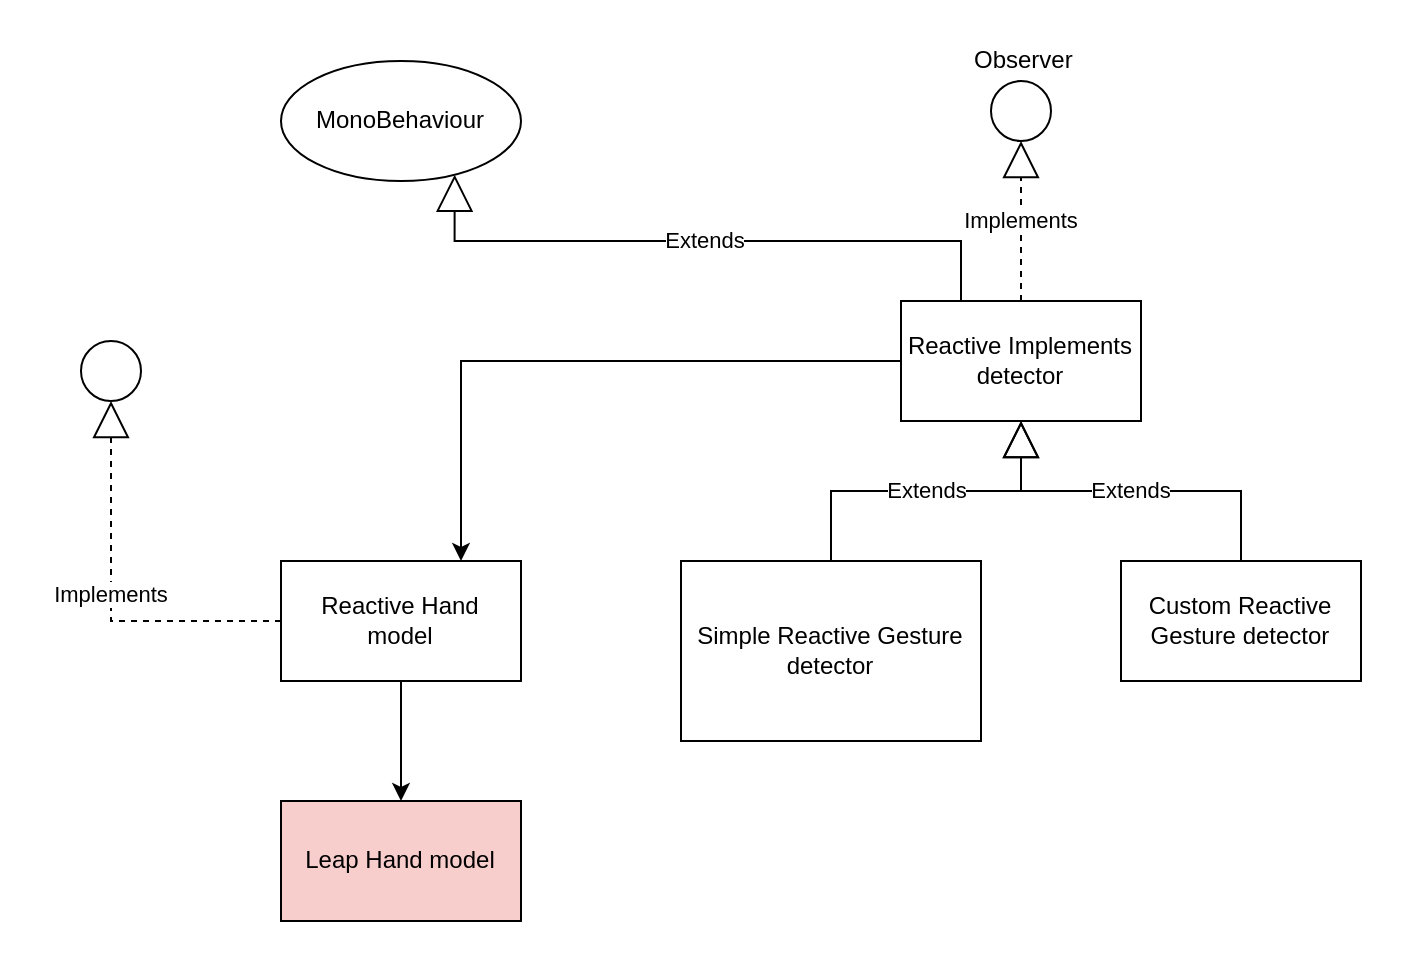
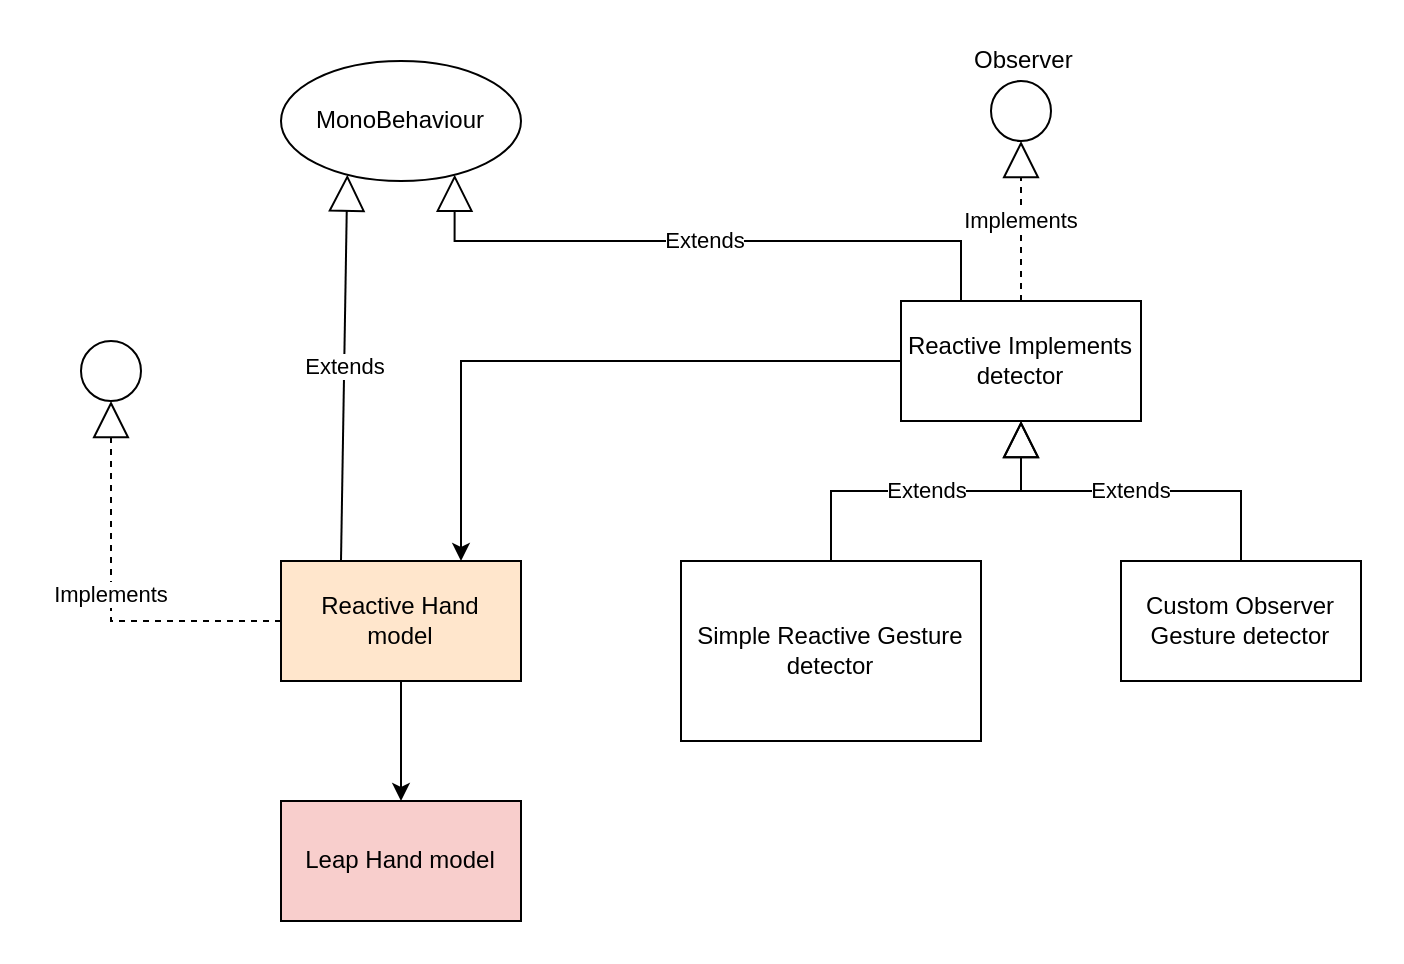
  <mxCell id="0" />
  <mxCell id="1" parent="0" />
  <mxCell id="2" value="Leap Hand model" style="rounded=0;whiteSpace=wrap;html=1;fillColor=#f8cecc;" parent="1" vertex="1"><mxGeometry x="140" y="400" width="120" height="60" as="geometry" /></mxCell>
  <mxCell id="3" style="edgeStyle=orthogonalEdgeStyle;rounded=0;orthogonalLoop=1;jettySize=auto;html=1;" parent="1" source="4" target="2" edge="1"><mxGeometry relative="1" as="geometry" /></mxCell>
- <mxCell id="4" value="Reactive Hand &lt;br&gt;model" style="rounded=0;whiteSpace=wrap;html=1;" parent="1" vertex="1"><mxGeometry x="140" y="280" width="120" height="60" as="geometry" /></mxCell>
+ <mxCell id="4" value="Reactive Hand &lt;br&gt;model" style="rounded=0;whiteSpace=wrap;html=1;fillColor=#ffe6cc;" parent="1" vertex="1"><mxGeometry x="140" y="280" width="120" height="60" as="geometry" /></mxCell>
  <mxCell id="5" style="edgeStyle=orthogonalEdgeStyle;rounded=0;orthogonalLoop=1;jettySize=auto;html=1;" parent="1" source="6" target="4" edge="1"><mxGeometry relative="1" as="geometry"><Array as="points"><mxPoint x="230" y="180" /></Array></mxGeometry></mxCell>
  <mxCell id="6" value="Reactive Implements detector" style="rounded=0;whiteSpace=wrap;html=1;" parent="1" vertex="1"><mxGeometry x="450" y="150" width="120" height="60" as="geometry" /></mxCell>
  <mxCell id="7" value="Simple Reactive Gesture detector" style="rounded=0;whiteSpace=wrap;html=1;" parent="1" vertex="1"><mxGeometry x="340" y="280" width="150" height="90" as="geometry" /></mxCell>
- <mxCell id="8" value="Custom Reactive Gesture detector" style="rounded=0;whiteSpace=wrap;html=1;" parent="1" vertex="1"><mxGeometry x="560" y="280" width="120" height="60" as="geometry" /></mxCell>
+ <mxCell id="8" value="Custom Observer Gesture detector" style="rounded=0;whiteSpace=wrap;html=1;" parent="1" vertex="1"><mxGeometry x="560" y="280" width="120" height="60" as="geometry" /></mxCell>
  <mxCell id="9" value="MonoBehaviour" style="ellipse;whiteSpace=wrap;html=1;" parent="1" vertex="1"><mxGeometry x="140" y="30" width="120" height="60" as="geometry" /></mxCell>
  <mxCell id="10" value="Extends" style="endArrow=block;endSize=16;endFill=0;html=1;exitX=0.5;exitY=0;exitDx=0;exitDy=0;entryX=0.5;entryY=1;entryDx=0;entryDy=0;edgeStyle=orthogonalEdgeStyle;rounded=0;" parent="1" source="7" target="6" edge="1"><mxGeometry width="160" relative="1" as="geometry"><mxPoint x="140" y="480" as="sourcePoint" /><mxPoint x="300" y="480" as="targetPoint" /></mxGeometry></mxCell>
  <mxCell id="11" value="Extends" style="endArrow=block;endSize=16;endFill=0;html=1;entryX=0.5;entryY=1;entryDx=0;entryDy=0;exitX=0.5;exitY=0;exitDx=0;exitDy=0;edgeStyle=orthogonalEdgeStyle;rounded=0;" parent="1" source="8" target="6" edge="1"><mxGeometry width="160" relative="1" as="geometry"><mxPoint x="620" y="210" as="sourcePoint" /><mxPoint x="780" y="210" as="targetPoint" /></mxGeometry></mxCell>
+ <mxCell id="12" value="Extends" style="endArrow=block;endSize=16;endFill=0;html=1;exitX=0.25;exitY=0;exitDx=0;exitDy=0;entryX=0.25;entryY=1;entryDx=0;entryDy=0;" parent="1" source="4" target="9" edge="1"><mxGeometry width="160" relative="1" as="geometry"><mxPoint x="140" y="480" as="sourcePoint" /><mxPoint x="300" y="480" as="targetPoint" /></mxGeometry></mxCell>
  <mxCell id="13" value="Implements" style="endArrow=block;endSize=16;endFill=0;html=1;exitX=0;exitY=0.5;exitDx=0;exitDy=0;entryX=0.5;entryY=1;entryDx=0;entryDy=0;dashed=1;edgeStyle=orthogonalEdgeStyle;rounded=0;" parent="1" source="4" target="15" edge="1"><mxGeometry width="160" relative="1" as="geometry"><mxPoint x="-9.897" y="340.172" as="sourcePoint" /><mxPoint x="-9.897" y="200.172" as="targetPoint" /><Array as="points"><mxPoint x="55" y="310" /></Array></mxGeometry></mxCell>
  <mxCell id="14" value="" style="group" parent="1" vertex="1" connectable="0"><mxGeometry x="20" y="150" width="80" height="50" as="geometry" /></mxCell>
  <mxCell id="15" value="" style="ellipse;whiteSpace=wrap;html=1;aspect=fixed;" parent="14" vertex="1"><mxGeometry x="20" y="20" width="30" height="30" as="geometry" /></mxCell>
  <mxCell id="16" value="" style="group" parent="1" vertex="1" connectable="0"><mxGeometry x="475" y="20" width="80" height="50" as="geometry" /></mxCell>
  <mxCell id="17" value="" style="group" parent="16" vertex="1" connectable="0"><mxGeometry width="80" height="50" as="geometry" /></mxCell>
  <mxCell id="18" value="" style="ellipse;whiteSpace=wrap;html=1;aspect=fixed;" parent="17" vertex="1"><mxGeometry x="20" y="20" width="30" height="30" as="geometry" /></mxCell>
  <mxCell id="19" value="Observer" style="text;html=1;resizable=0;points=[];autosize=1;align=left;verticalAlign=top;spacingTop=-4;" parent="17" vertex="1"><mxGeometry x="10" width="60" height="20" as="geometry" /></mxCell>
  <mxCell id="20" value="Implements" style="endArrow=block;endSize=16;endFill=0;html=1;exitX=0.5;exitY=0;exitDx=0;exitDy=0;entryX=0.5;entryY=1;entryDx=0;entryDy=0;dashed=1;edgeStyle=orthogonalEdgeStyle;rounded=0;" parent="1" source="6" target="18" edge="1"><mxGeometry width="160" relative="1" as="geometry"><mxPoint x="684.259" y="179.828" as="sourcePoint" /><mxPoint x="599.431" y="70.172" as="targetPoint" /><Array as="points"><mxPoint x="510" y="140" /><mxPoint x="510" y="140" /></Array></mxGeometry></mxCell>
  <mxCell id="21" value="Extends" style="endArrow=block;endSize=16;endFill=0;html=1;exitX=0.25;exitY=0;exitDx=0;exitDy=0;entryX=0.75;entryY=1;entryDx=0;entryDy=0;rounded=0;edgeStyle=orthogonalEdgeStyle;" edge="1" parent="1" source="6" target="9"><mxGeometry width="160" relative="1" as="geometry"><mxPoint x="399.5" y="170" as="sourcePoint" /><mxPoint x="399.5" y="30" as="targetPoint" /></mxGeometry></mxCell>
